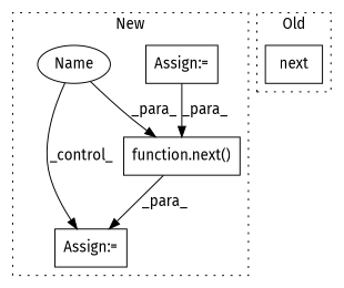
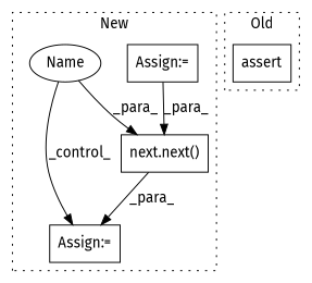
  digraph {
    fontname="Fira Sans"
    node [a=68 fontname="Fira Sans" l=3 shape=box]
    edge [fontname="Fira Sans"]
-   n1 [a=75 l="5,1" label="function.next()" s="1056,1063"]
+   n1 [a=75 l="5,1" label="next.next()" s="1056,1063"]
    n2 [label="Assign:=" s=1053]
    n3 [label="Assign:=" s=612]
    n4 [a=87 l=12 label=Name s=996 shape=ellipse]
-   n5 [a=65 l=7 label=next s=651]
+   n5 [a=65 l=7 label=assert s=651]
    subgraph cluster_1 {
      label=New
      style=dotted
      n1
      n2
      n3
      n4
    }
    subgraph cluster_2 {
      label=Old
      style=dotted
      n5
    }
    n1 -> n2 [label=_para_]
    n3 -> n1 [label=_para_]
    n4 -> n1 [label=_para_]
    n4 -> n2 [label=_control_]
  }
